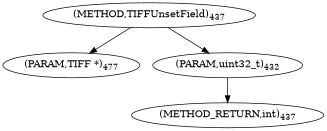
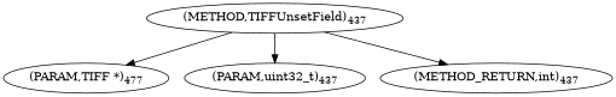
  digraph {
    n1 [label=<(METHOD,TIFFUnsetField)<SUB>437</SUB>>]
    n2 [label=<(PARAM,TIFF *)<SUB>477</SUB>>]
-   n3 [label=<(PARAM,uint32_t)<SUB>432</SUB>>]
+   n3 [label=<(PARAM,uint32_t)<SUB>437</SUB>>]
    n4 [label=<(METHOD_RETURN,int)<SUB>437</SUB>>]
    n1 -> n2
    n1 -> n3
-   n3 -> n4
+   n1 -> n4
  }
